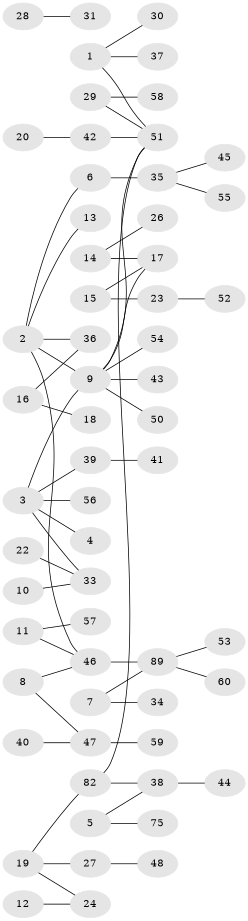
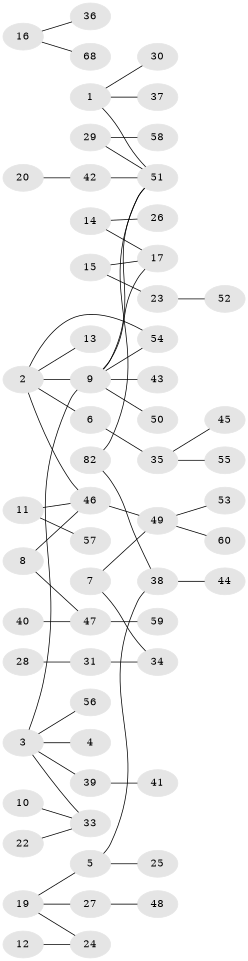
  graph {
    rankdir=LR
    node [color=gray90 style=filled]
    edge [weight=1.0]
    1
    30
    37
    51
    2
    6
    9
    13
    36
    46
    35
    17
    43
    50
    54
-   49 [label=89]
+   49
    3
    4
    33
    39
    56
    41
    5
-   25 [label=75]
+   25
    38
    44
    45
    55
    7
    34
    53
    60
    8
    47
    59
    10
    11
    57
    12
    24
    14
    26
    15
    23
    52
    16
-   18
+   18 [label=68]
    19
    27
    n50 [label=82]
    48
    20
    42
    22
    28
    31
    29
    58
    40
    1 -- 30
    1 -- 37
    1 -- 51
    2 -- 6
    2 -- 9
    2 -- 13
-   2 -- 36
+   2 -- 54
    2 -- 46
    6 -- 35
    9 -- 51
    9 -- 17
    9 -- 43
    9 -- 50
    9 -- 54
    46 -- 49
    35 -- 45
    35 -- 55
    49 -- 53
    49 -- 60
    3 -- 9
    3 -- 4
    3 -- 33
    3 -- 39
    3 -- 56
    39 -- 41
    5 -- 25
    5 -- 38
    38 -- 44
    7 -- 49
    7 -- 34
    8 -- 46
    8 -- 47
    47 -- 59
    10 -- 33
    11 -- 46
    11 -- 57
    12 -- 24
    14 -- 17
    14 -- 26
    15 -- 17
    15 -- 23
    23 -- 52
    16 -- 36
    16 -- 18
    19 -- 24
    19 -- 27
-   19 -- n50
+   19 -- 5
    27 -- 48
    n50 -- 51
    n50 -- 38
    20 -- 42
    42 -- 51
    22 -- 33
    28 -- 31
+   31 -- 34
    29 -- 51
    29 -- 58
    40 -- 47
  }
